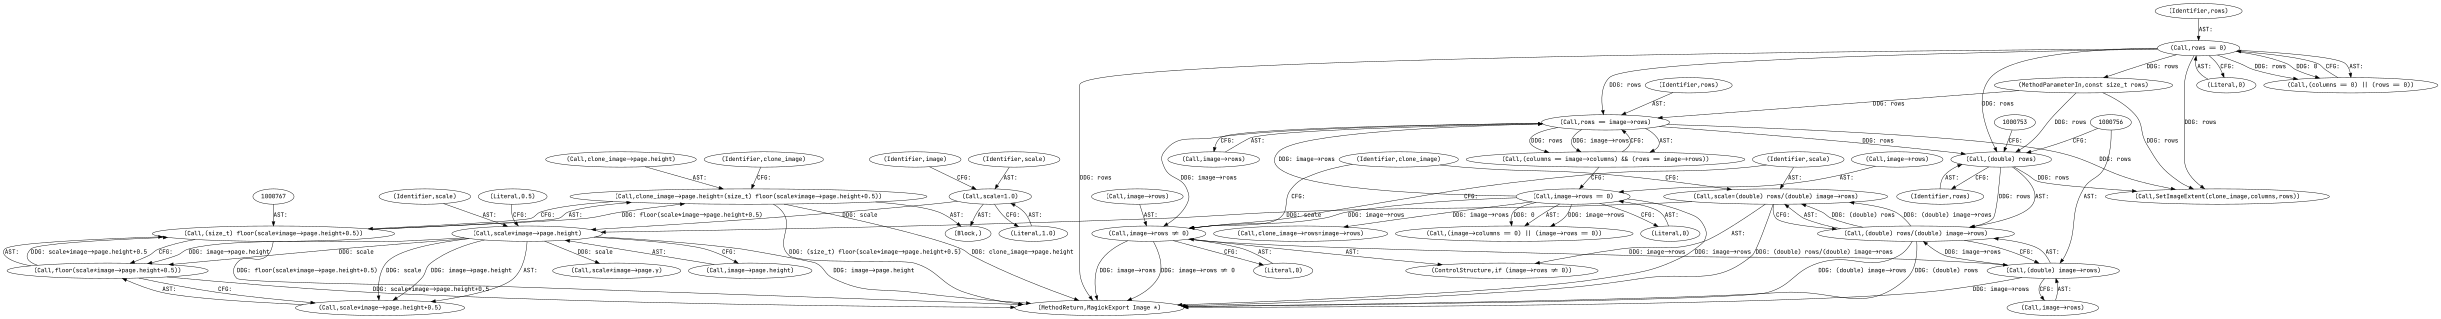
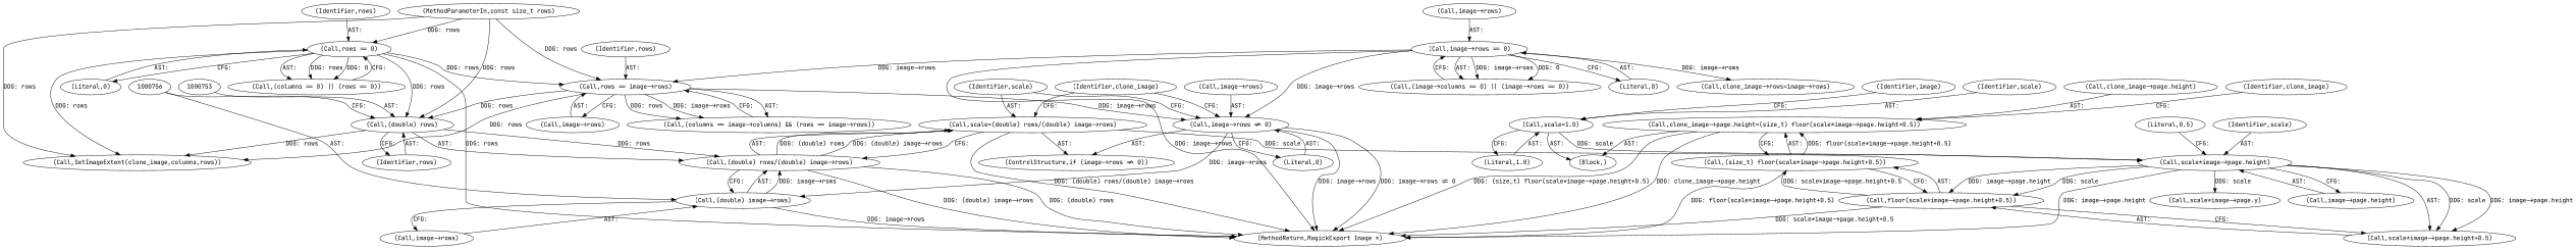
  digraph {
    fontname="JetBrains Mono"
    node [fontname="JetBrains Mono"]
    edge [fontname="JetBrains Mono"]
    n1 [label="(Call,clone_image->page.height=(size_t) floor(scale*image->page.height+0.5))"]
    n2 [label="(Call,(size_t) floor(scale*image->page.height+0.5))"]
    n3 [label="(Block,)"]
    n4 [label="(MethodReturn,MagickExport Image *)"]
    n5 [label="(Call,floor(scale*image->page.height+0.5))"]
    n6 [label="(Call,scale*image->page.height+0.5)"]
    n7 [label="(Call,scale*image->page.height)"]
    n8 [label="(Call,scale*image->page.y)"]
    n9 [label="(Call,image->page.height)"]
    n10 [label="(Call,scale=(double) rows/(double) image->rows)"]
    n11 [label="(Call,(double) rows/(double) image->rows)"]
    n12 [label="(ControlStructure,if (image->rows != 0))"]
    n13 [label="(Call,(double) image->rows)"]
    n14 [label="(Call,image->rows)"]
    n15 [label="(Call,(double) rows)"]
    n16 [label="(Identifier,rows)"]
    n17 [label="(Call,SetImageExtent(clone_image,columns,rows))"]
    n18 [label="(Call,rows == 0)"]
    n19 [label="(Call,rows == image->rows)"]
    n20 [label="(Literal,0)"]
    n21 [label="(Call,(columns == 0) || (rows == 0))"]
    n22 [label="(Call,image->rows != 0)"]
    n23 [label="(Call,image->rows)"]
    n24 [label="(Call,(columns == image->columns) && (rows == image->rows))"]
    n25 [label="(MethodParameterIn,const size_t rows)"]
    n26 [label="(Literal,0)"]
    n27 [label="(Call,image->rows == 0)"]
    n28 [label="(Call,(image->columns == 0) || (image->rows == 0))"]
    n29 [label="(Literal,0)"]
    n30 [label="(Call,clone_image->rows=image->rows)"]
    n31 [label="(Call,scale=1.0)"]
    n32 [label="(Literal,1.0)"]
    n33 [label="(Call,clone_image->page.height)"]
    n34 [label="(Literal,0.5)"]
    n35 [label="(Identifier,rows)"]
    n36 [label="(Call,image->rows)"]
    n37 [label="(Identifier,scale)"]
    n38 [label="(Call,image->rows)"]
    n39 [label="(Identifier,image)"]
    n40 [label="(Identifier,scale)"]
    n41 [label="(Identifier,rows)"]
    n42 [label="(Identifier,clone_image)"]
    n43 [label="(Identifier,scale)"]
    n44 [label="(Identifier,clone_image)"]
-   1000767
    1000753
    1000756
    n1 -> n2 [label="CFG: "]
    n1 -> n3 [label="AST: "]
    n1 -> n4 [label="DDG: (size_t) floor(scale*image->page.height+0.5)"]
    n1 -> n4 [label="DDG: clone_image->page.height"]
    n2 -> n1 [label="AST: "]
    n2 -> n1 [label="DDG: floor(scale*image->page.height+0.5)"]
    n2 -> n4 [label="DDG: floor(scale*image->page.height+0.5)"]
    n2 -> n5 [label="CFG: "]
    n5 -> n2 [label="AST: "]
    n5 -> n2 [label="DDG: scale*image->page.height+0.5"]
    n5 -> n4 [label="DDG: scale*image->page.height+0.5"]
    n5 -> n6 [label="CFG: "]
    n6 -> n5 [label="AST: "]
    n7 -> n4 [label="DDG: image->page.height"]
    n7 -> n5 [label="DDG: scale"]
    n7 -> n5 [label="DDG: image->page.height"]
    n7 -> n6 [label="AST: "]
    n7 -> n6 [label="DDG: scale"]
    n7 -> n6 [label="DDG: image->page.height"]
    n7 -> n8 [label="DDG: scale"]
    n7 -> n9 [label="CFG: "]
    n9 -> n7 [label="AST: "]
    n10 -> n4 [label="DDG: (double) rows/(double) image->rows"]
    n10 -> n7 [label="DDG: scale"]
    n10 -> n11 [label="CFG: "]
    n10 -> n12 [label="AST: "]
    n11 -> n4 [label="DDG: (double) image->rows"]
    n11 -> n4 [label="DDG: (double) rows"]
    n11 -> n10 [label="AST: "]
    n11 -> n10 [label="DDG: (double) rows"]
    n11 -> n10 [label="DDG: (double) image->rows"]
    n11 -> n13 [label="CFG: "]
    n13 -> n4 [label="DDG: image->rows"]
    n13 -> n11 [label="AST: "]
    n13 -> n11 [label="DDG: image->rows"]
    n13 -> n14 [label="CFG: "]
    n14 -> n13 [label="AST: "]
    n15 -> n11 [label="AST: "]
    n15 -> n11 [label="DDG: rows"]
    n15 -> n16 [label="CFG: "]
    n15 -> n17 [label="DDG: rows"]
    n16 -> n15 [label="AST: "]
    n18 -> n4 [label="DDG: rows"]
    n18 -> n15 [label="DDG: rows"]
    n18 -> n17 [label="DDG: rows"]
    n18 -> n19 [label="DDG: rows"]
    n18 -> n20 [label="CFG: "]
    n18 -> n21 [label="AST: "]
    n18 -> n21 [label="DDG: rows"]
    n18 -> n21 [label="DDG: 0"]
    n19 -> n15 [label="DDG: rows"]
    n19 -> n17 [label="DDG: rows"]
    n19 -> n22 [label="DDG: image->rows"]
    n19 -> n23 [label="CFG: "]
    n19 -> n24 [label="AST: "]
    n19 -> n24 [label="DDG: rows"]
    n19 -> n24 [label="DDG: image->rows"]
    n20 -> n18 [label="AST: "]
    n21 -> n18 [label="CFG: "]
    n22 -> n4 [label="DDG: image->rows != 0"]
    n22 -> n4 [label="DDG: image->rows"]
    n22 -> n12 [label="AST: "]
    n22 -> n13 [label="DDG: image->rows"]
    n22 -> n26 [label="CFG: "]
    n23 -> n19 [label="AST: "]
    n24 -> n19 [label="CFG: "]
    n25 -> n15 [label="DDG: rows"]
    n25 -> n17 [label="DDG: rows"]
-   n18 -> n25 [label="DDG: rows"]
+   n25 -> n18 [label="DDG: rows"]
    n25 -> n19 [label="DDG: rows"]
    n26 -> n22 [label="AST: "]
    n27 -> n4 [label="DDG: image->rows"]
    n27 -> n19 [label="DDG: image->rows"]
    n27 -> n22 [label="DDG: image->rows"]
    n27 -> n28 [label="AST: "]
    n27 -> n28 [label="DDG: image->rows"]
    n27 -> n28 [label="DDG: 0"]
    n27 -> n29 [label="CFG: "]
    n27 -> n30 [label="DDG: image->rows"]
-   n24 -> n27 [label="CFG: "]
+   n28 -> n27 [label="CFG: "]
    n29 -> n27 [label="AST: "]
    n31 -> n3 [label="AST: "]
    n31 -> n7 [label="DDG: scale"]
    n31 -> n32 [label="CFG: "]
    n32 -> n31 [label="AST: "]
    n33 -> n1 [label="AST: "]
    n34 -> n7 [label="CFG: "]
    n35 -> n18 [label="AST: "]
    n36 -> n22 [label="AST: "]
    n37 -> n10 [label="AST: "]
    n37 -> n22 [label="CFG: "]
    n38 -> n27 [label="AST: "]
    n39 -> n31 [label="CFG: "]
    n40 -> n7 [label="AST: "]
    n41 -> n19 [label="AST: "]
    n42 -> n1 [label="CFG: "]
    n43 -> n31 [label="AST: "]
    n44 -> n10 [label="CFG: "]
    n44 -> n22 [label="CFG: "]
-   1000767 -> n2 [label="AST: "]
-   1000753 -> n15 [label="CFG: "]
+   1000753 -> n15 [label="AST: "]
    1000756 -> n13 [label="AST: "]
    1000756 -> n15 [label="CFG: "]
  }
